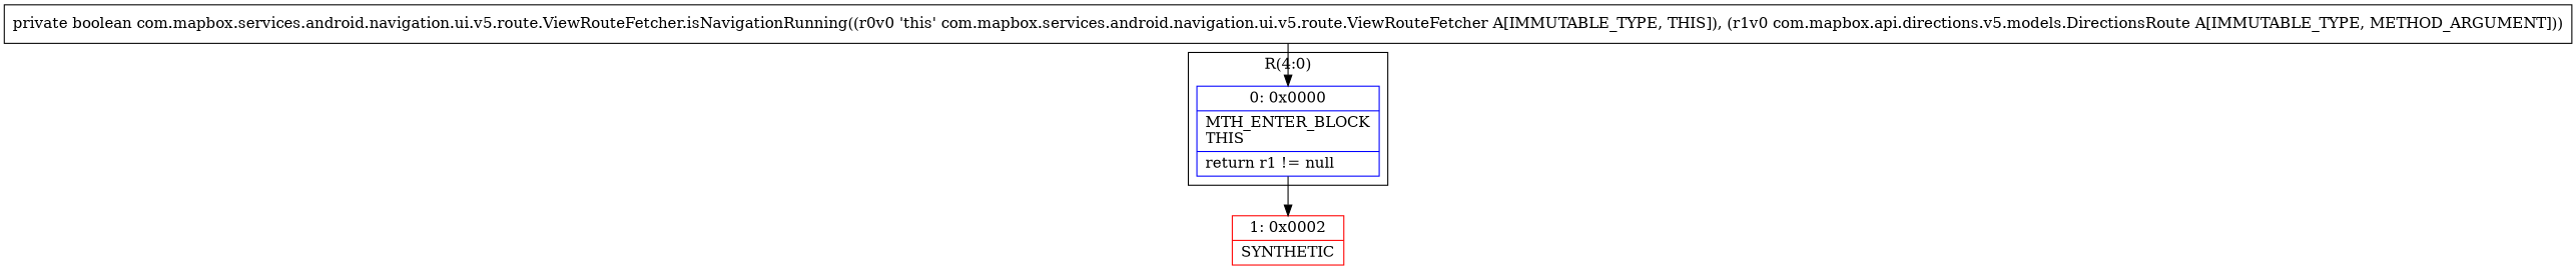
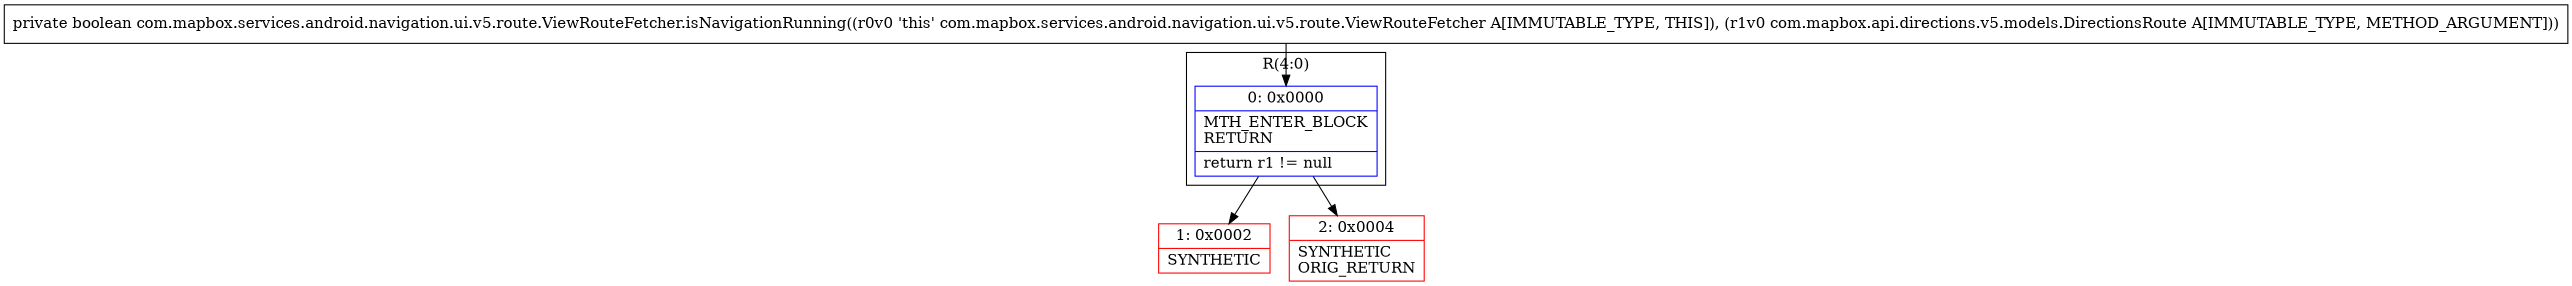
  digraph {
    node [color=red shape=record]
-   n1 [color=blue label="{0\:\ 0x0000|MTH_ENTER_BLOCK\lTHIS\l|return r1 != null\l}"]
+   n1 [color=blue label="{0\:\ 0x0000|MTH_ENTER_BLOCK\lRETURN\l|return r1 != null\l}"]
    n2 [label="{1\:\ 0x0002|SYNTHETIC\l}"]
+   n3 [label="{2\:\ 0x0004|SYNTHETIC\lORIG_RETURN\l}"]
    n4 [label="{private boolean com.mapbox.services.android.navigation.ui.v5.route.ViewRouteFetcher.isNavigationRunning((r0v0 'this' com.mapbox.services.android.navigation.ui.v5.route.ViewRouteFetcher A[IMMUTABLE_TYPE, THIS]), (r1v0 com.mapbox.api.directions.v5.models.DirectionsRoute A[IMMUTABLE_TYPE, METHOD_ARGUMENT])) }" color=""]
    subgraph cluster_1 {
      label="R(4:0)"
      n1
    }
    n1 -> n2
+   n1 -> n3
    n4 -> n1
  }
